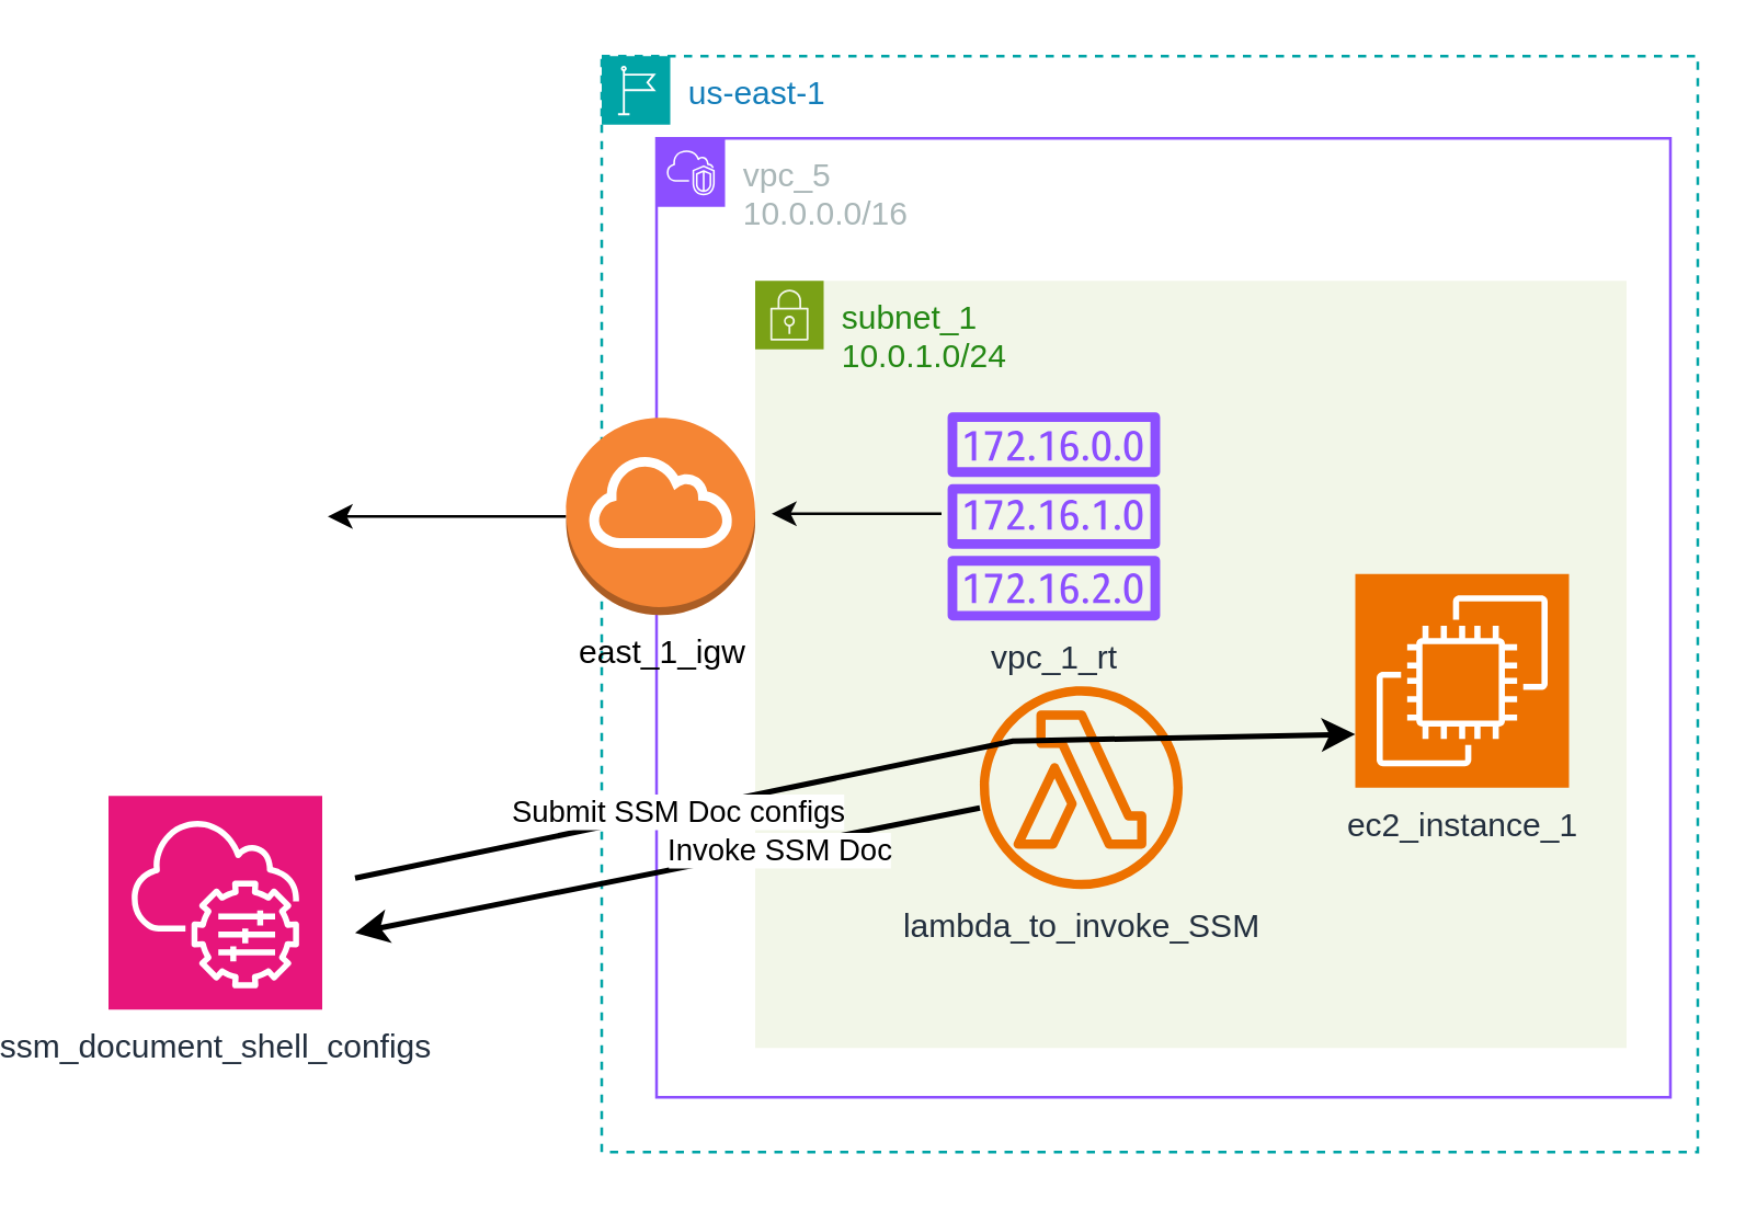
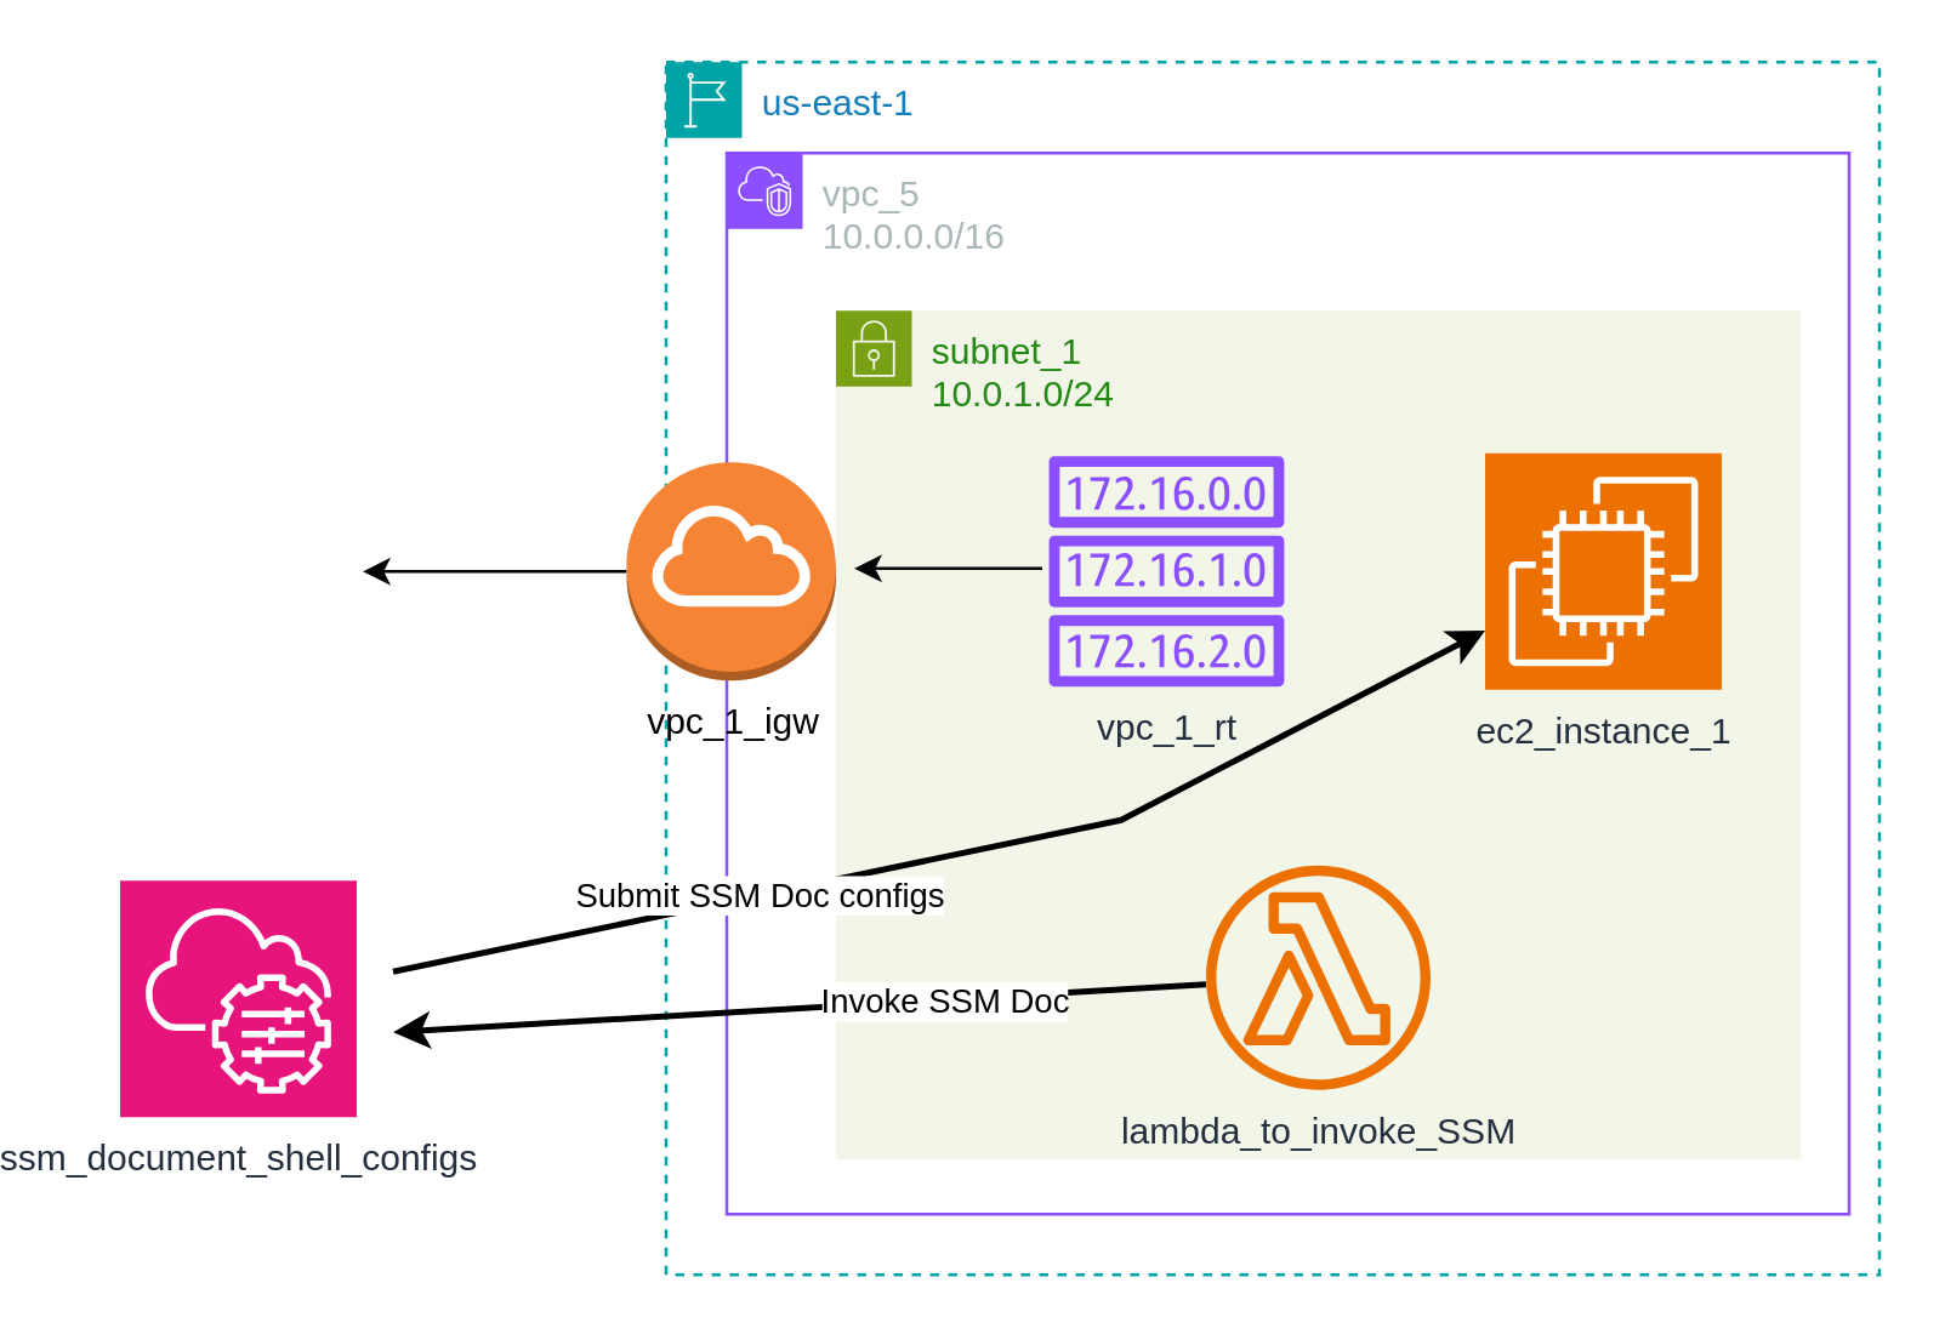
  <mxCell id="0" />
  <mxCell id="1" parent="0" />
  <mxCell id="2" value="us-east-1" style="points=[[0,0],[0.25,0],[0.5,0],[0.75,0],[1,0],[1,0.25],[1,0.5],[1,0.75],[1,1],[0.75,1],[0.5,1],[0.25,1],[0,1],[0,0.75],[0,0.5],[0,0.25]];outlineConnect=0;gradientColor=none;html=1;whiteSpace=wrap;fontSize=12;fontStyle=0;container=1;pointerEvents=0;collapsible=0;recursiveResize=0;shape=mxgraph.aws4.group;grIcon=mxgraph.aws4.group_region;strokeColor=#00A4A6;fillColor=none;verticalAlign=top;align=left;spacingLeft=30;fontColor=#147EBA;dashed=1;" parent="1" vertex="1"><mxGeometry x="200" y="20" width="400" height="400" as="geometry" /></mxCell>
  <mxCell id="3" value="vpc_5&lt;br&gt;10.0.0.0/16" style="points=[[0,0],[0.25,0],[0.5,0],[0.75,0],[1,0],[1,0.25],[1,0.5],[1,0.75],[1,1],[0.75,1],[0.5,1],[0.25,1],[0,1],[0,0.75],[0,0.5],[0,0.25]];outlineConnect=0;gradientColor=none;html=1;whiteSpace=wrap;fontSize=12;fontStyle=0;container=1;pointerEvents=0;collapsible=0;recursiveResize=0;shape=mxgraph.aws4.group;grIcon=mxgraph.aws4.group_vpc2;strokeColor=#8C4FFF;fillColor=none;verticalAlign=top;align=left;spacingLeft=30;fontColor=#AAB7B8;dashed=0;" parent="2" vertex="1"><mxGeometry x="20" y="30" width="370" height="350" as="geometry" /></mxCell>
  <mxCell id="4" value="subnet_1&lt;br&gt;10.0.1.0/24" style="points=[[0,0],[0.25,0],[0.5,0],[0.75,0],[1,0],[1,0.25],[1,0.5],[1,0.75],[1,1],[0.75,1],[0.5,1],[0.25,1],[0,1],[0,0.75],[0,0.5],[0,0.25]];outlineConnect=0;gradientColor=none;html=1;whiteSpace=wrap;fontSize=12;fontStyle=0;container=1;pointerEvents=0;collapsible=0;recursiveResize=0;shape=mxgraph.aws4.group;grIcon=mxgraph.aws4.group_security_group;grStroke=0;strokeColor=#7AA116;fillColor=#F2F6E8;verticalAlign=top;align=left;spacingLeft=30;fontColor=#248814;dashed=0;" parent="3" vertex="1"><mxGeometry x="36" y="52" width="318" height="280" as="geometry" /></mxCell>
- <mxCell id="5" value="ec2_instance_1" style="sketch=0;points=[[0,0,0],[0.25,0,0],[0.5,0,0],[0.75,0,0],[1,0,0],[0,1,0],[0.25,1,0],[0.5,1,0],[0.75,1,0],[1,1,0],[0,0.25,0],[0,0.5,0],[0,0.75,0],[1,0.25,0],[1,0.5,0],[1,0.75,0]];outlineConnect=0;fontColor=#232F3E;fillColor=#ED7100;strokeColor=#ffffff;dashed=0;verticalLabelPosition=bottom;verticalAlign=top;align=center;html=1;fontSize=12;fontStyle=0;aspect=fixed;shape=mxgraph.aws4.resourceIcon;resIcon=mxgraph.aws4.ec2;" parent="4" vertex="1"><mxGeometry x="219" y="107" width="78" height="78" as="geometry" /></mxCell>
- <mxCell id="6" value="lambda_to_invoke_SSM" style="sketch=0;outlineConnect=0;fontColor=#232F3E;gradientColor=none;fillColor=#ED7100;strokeColor=none;dashed=0;verticalLabelPosition=bottom;verticalAlign=top;align=center;html=1;fontSize=12;fontStyle=0;aspect=fixed;pointerEvents=1;shape=mxgraph.aws4.lambda_function;" parent="4" vertex="1"><mxGeometry x="82" y="148" width="74" height="74" as="geometry" /></mxCell>
+ <mxCell id="5" value="ec2_instance_1" style="sketch=0;points=[[0,0,0],[0.25,0,0],[0.5,0,0],[0.75,0,0],[1,0,0],[0,1,0],[0.25,1,0],[0.5,1,0],[0.75,1,0],[1,1,0],[0,0.25,0],[0,0.5,0],[0,0.75,0],[1,0.25,0],[1,0.5,0],[1,0.75,0]];outlineConnect=0;fontColor=#232F3E;fillColor=#ED7100;strokeColor=#ffffff;dashed=0;verticalLabelPosition=bottom;verticalAlign=top;align=center;html=1;fontSize=12;fontStyle=0;aspect=fixed;shape=mxgraph.aws4.resourceIcon;resIcon=mxgraph.aws4.ec2;" parent="4" vertex="1"><mxGeometry x="214" y="47" width="78" height="78" as="geometry" /></mxCell>
+ <mxCell id="6" value="lambda_to_invoke_SSM" style="sketch=0;outlineConnect=0;fontColor=#232F3E;gradientColor=none;fillColor=#ED7100;strokeColor=none;dashed=0;verticalLabelPosition=bottom;verticalAlign=top;align=center;html=1;fontSize=12;fontStyle=0;aspect=fixed;pointerEvents=1;shape=mxgraph.aws4.lambda_function;" parent="4" vertex="1"><mxGeometry x="122" y="183" width="74" height="74" as="geometry" /></mxCell>
  <mxCell id="7" value="vpc_1_rt" style="sketch=0;outlineConnect=0;fontColor=#232F3E;gradientColor=none;fillColor=#8C4FFF;strokeColor=none;dashed=0;verticalLabelPosition=bottom;verticalAlign=top;align=center;html=1;fontSize=12;fontStyle=0;aspect=fixed;pointerEvents=1;shape=mxgraph.aws4.route_table;" parent="4" vertex="1"><mxGeometry x="70" y="48" width="78" height="76" as="geometry" /></mxCell>
  <mxCell id="8" value="" style="endArrow=classic;html=1;rounded=0;strokeColor=#000000;strokeWidth=2;" parent="4" source="6" edge="1"><mxGeometry width="50" height="50" relative="1" as="geometry"><mxPoint x="70" y="208" as="sourcePoint" /><mxPoint x="-146" y="238" as="targetPoint" /></mxGeometry></mxCell>
  <mxCell id="9" value="Invoke SSM Doc" style="edgeLabel;html=1;align=center;verticalAlign=middle;resizable=0;points=[];" parent="8" vertex="1" connectable="0"><mxGeometry x="-0.353" relative="1" as="geometry"><mxPoint as="offset" /></mxGeometry></mxCell>
  <mxCell id="10" style="edgeStyle=orthogonalEdgeStyle;rounded=0;orthogonalLoop=1;jettySize=auto;html=1;" parent="3" source="11" edge="1"><mxGeometry relative="1" as="geometry"><mxPoint x="-120" y="138" as="targetPoint" /></mxGeometry></mxCell>
- <mxCell id="11" value="east_1_igw" style="outlineConnect=0;dashed=0;verticalLabelPosition=bottom;verticalAlign=top;align=center;html=1;shape=mxgraph.aws3.internet_gateway;fillColor=#F58534;gradientColor=none;" parent="3" vertex="1"><mxGeometry x="-33" y="102" width="69" height="72" as="geometry" /></mxCell>
+ <mxCell id="11" value="vpc_1_igw" style="outlineConnect=0;dashed=0;verticalLabelPosition=bottom;verticalAlign=top;align=center;html=1;shape=mxgraph.aws3.internet_gateway;fillColor=#F58534;gradientColor=none;" parent="3" vertex="1"><mxGeometry x="-33" y="102" width="69" height="72" as="geometry" /></mxCell>
  <mxCell id="12" value="ssm_document_shell_configs" style="sketch=0;points=[[0,0,0],[0.25,0,0],[0.5,0,0],[0.75,0,0],[1,0,0],[0,1,0],[0.25,1,0],[0.5,1,0],[0.75,1,0],[1,1,0],[0,0.25,0],[0,0.5,0],[0,0.75,0],[1,0.25,0],[1,0.5,0],[1,0.75,0]];points=[[0,0,0],[0.25,0,0],[0.5,0,0],[0.75,0,0],[1,0,0],[0,1,0],[0.25,1,0],[0.5,1,0],[0.75,1,0],[1,1,0],[0,0.25,0],[0,0.5,0],[0,0.75,0],[1,0.25,0],[1,0.5,0],[1,0.75,0]];outlineConnect=0;fontColor=#232F3E;fillColor=#E7157B;strokeColor=#ffffff;dashed=0;verticalLabelPosition=bottom;verticalAlign=top;align=center;html=1;fontSize=12;fontStyle=0;aspect=fixed;shape=mxgraph.aws4.resourceIcon;resIcon=mxgraph.aws4.systems_manager;" parent="1" vertex="1"><mxGeometry x="20" y="290" width="78" height="78" as="geometry" /></mxCell>
  <mxCell id="13" style="edgeStyle=orthogonalEdgeStyle;rounded=0;orthogonalLoop=1;jettySize=auto;html=1;strokeColor=#050505;" parent="1" edge="1"><mxGeometry relative="1" as="geometry"><mxPoint x="324" y="187" as="sourcePoint" /><mxPoint x="262" y="187" as="targetPoint" /></mxGeometry></mxCell>
  <mxCell id="14" value="" style="endArrow=classic;html=1;rounded=0;strokeColor=#000000;strokeWidth=2;entryX=0;entryY=0.75;entryDx=0;entryDy=0;entryPerimeter=0;" parent="1" target="5" edge="1"><mxGeometry width="50" height="50" relative="1" as="geometry"><mxPoint x="110" y="320" as="sourcePoint" /><mxPoint x="120" y="350" as="targetPoint" /><Array as="points"><mxPoint x="350" y="270" /></Array></mxGeometry></mxCell>
  <mxCell id="15" value="Submit SSM Doc configs" style="edgeLabel;html=1;align=center;verticalAlign=middle;resizable=0;points=[];" parent="14" vertex="1" connectable="0"><mxGeometry x="-0.353" relative="1" as="geometry"><mxPoint as="offset" /></mxGeometry></mxCell>
